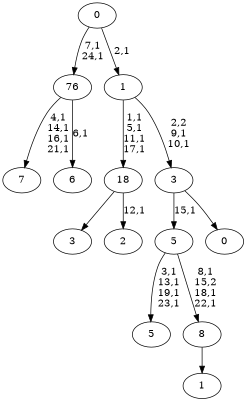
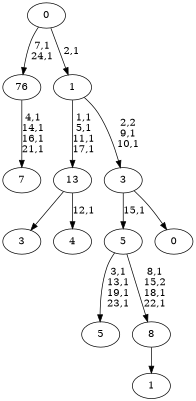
  digraph {
    n1 [label=7]
-   n2 [label=6]
    n3 [label=76]
    n4 [label=5]
    n5 [label=3]
-   n6 [label=2]
-   13 [label=18]
+   n6 [label=4]
+   13
    n8 [label=1]
    8
    5
    n11 [label=0]
    3
    1
    0
    n3 -> n1 [label="4,1\n14,1\n16,1\n21,1"]
-   n3 -> n2 [label="6,1"]
    13 -> n5
    13 -> n6 [label="12,1"]
    8 -> n8
    5 -> n4 [label="3,1\n13,1\n19,1\n23,1"]
    5 -> 8 [label="8,1\n15,2\n18,1\n22,1"]
    3 -> 5 [label="15,1"]
    3 -> n11
    1 -> 13 [label="1,1\n5,1\n11,1\n17,1"]
    1 -> 3 [label="2,2\n9,1\n10,1"]
    0 -> n3 [label="7,1\n24,1"]
    0 -> 1 [label="2,1"]
  }
